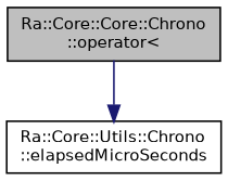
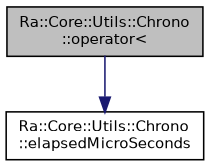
  digraph {
    rankdir=TB
    node [color=black fontname=Helvetica fontsize=10 shape=record style=filled]
-   n1 [fillcolor=grey75 fontcolor=black height=0.2 label="Ra::Core::Core::Chrono\l::operator\<" width=0.4]
+   n1 [fillcolor=grey75 fontcolor=black height=0.2 label="Ra::Core::Utils::Chrono\l::operator\<" width=0.4]
    n2 [fillcolor=white height=0.2 label="Ra::Core::Utils::Chrono\l::elapsedMicroSeconds" width=0.4]
    n1 -> n2 [color=midnightblue fontname=Helvetica fontsize=10 labelfontname=Helvetica labelfontsize=10 style=solid]
  }
